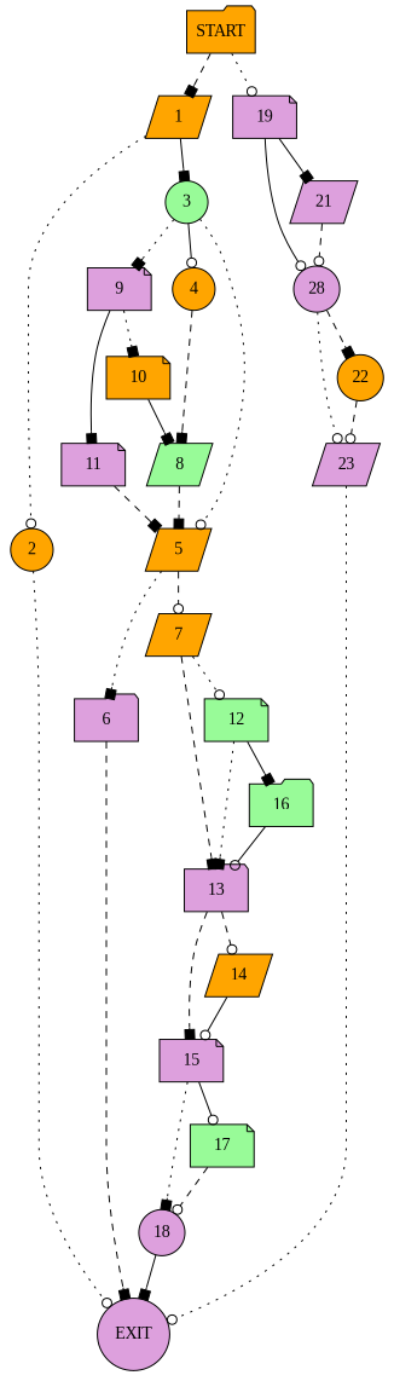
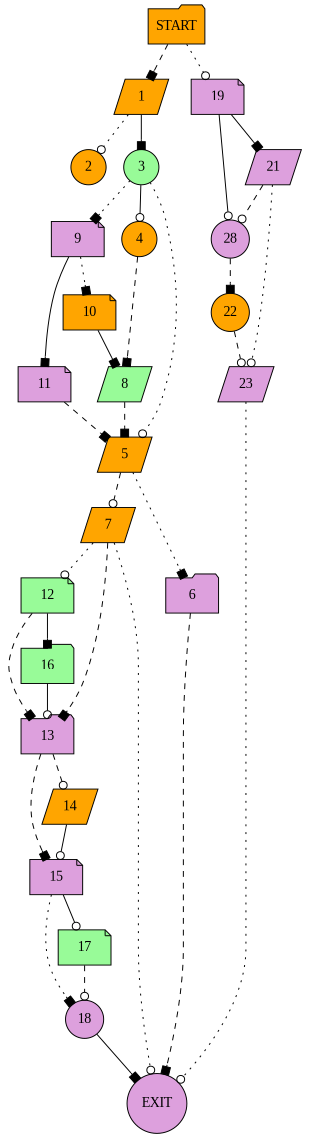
  digraph {
    fontname="Liberation Serif"
    node [fillcolor=plum fontname="Liberation Serif" shape=parallelogram style=filled]
    edge [arrowhead=box fontname="Liberation Serif" style=dashed]
    n1 [fillcolor=orange label=START shape=folder]
    1 [fillcolor=orange]
    19 [shape=note]
    2 [fillcolor=orange shape=circle]
    3 [fillcolor=palegreen shape=circle]
    n6 [label=28 shape=circle]
    21
    n8 [label=EXIT shape=circle]
    4 [fillcolor=orange shape=circle]
    5 [fillcolor=orange]
    9 [shape=note]
    8 [fillcolor=palegreen]
    6 [shape=folder]
    7 [fillcolor=orange]
    12 [fillcolor=palegreen shape=note]
    13 [shape=folder]
    16 [fillcolor=palegreen shape=folder]
    14 [fillcolor=orange]
    15 [shape=note]
    10 [fillcolor=orange shape=note]
    11 [shape=note]
    17 [fillcolor=palegreen shape=note]
    18 [shape=circle]
    22 [fillcolor=orange shape=circle]
    23
    n1 -> 1
    n1 -> 19 [arrowhead=odot style=dotted]
    1 -> 2 [arrowhead=odot style=dotted]
    1 -> 3 [style=solid]
    19 -> n6 [arrowhead=odot style=solid]
    19 -> 21 [style=solid]
-   2 -> n8 [arrowhead=odot style=dotted]
+   7 -> n8 [arrowhead=odot style=dotted]
    3 -> 4 [arrowhead=odot style=solid]
    3 -> 5 [arrowhead=odot style=dotted]
    3 -> 9 [style=dotted]
    n6 -> 22
-   n6 -> 23 [arrowhead=odot style=dotted]
+   21 -> 23 [arrowhead=odot style=dotted]
    21 -> n6 [arrowhead=odot]
    4 -> 8
    5 -> 6 [style=dotted]
    5 -> 7 [arrowhead=odot]
    9 -> 10 [style=dotted]
    9 -> 11 [style=solid]
    8 -> 5
    6 -> n8
    7 -> 12 [arrowhead=odot style=dotted]
    7 -> 13
-   12 -> 13 [style=dotted]
+   12 -> 13
    12 -> 16 [style=solid]
    13 -> 14 [arrowhead=odot]
    13 -> 15
    16 -> 13 [arrowhead=odot style=solid]
    14 -> 15 [arrowhead=odot style=solid]
    15 -> 17 [arrowhead=odot style=solid]
    15 -> 18 [style=dotted]
    10 -> 8 [style=solid]
    11 -> 5
    17 -> 18 [arrowhead=odot]
    18 -> n8 [style=solid]
    22 -> 23 [arrowhead=odot]
    23 -> n8 [arrowhead=odot style=dotted]
  }
